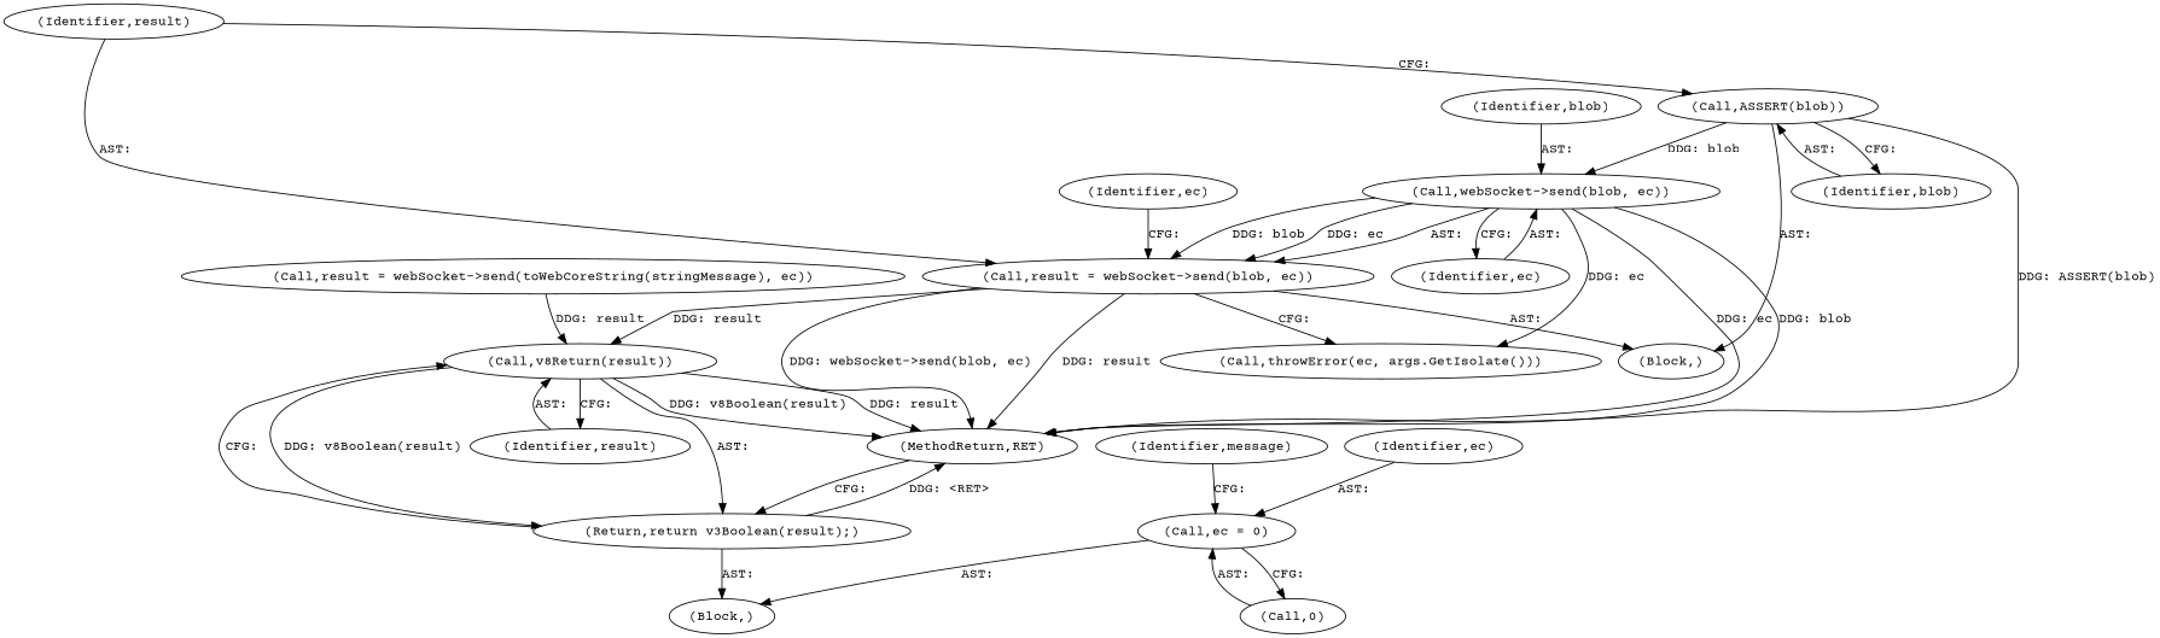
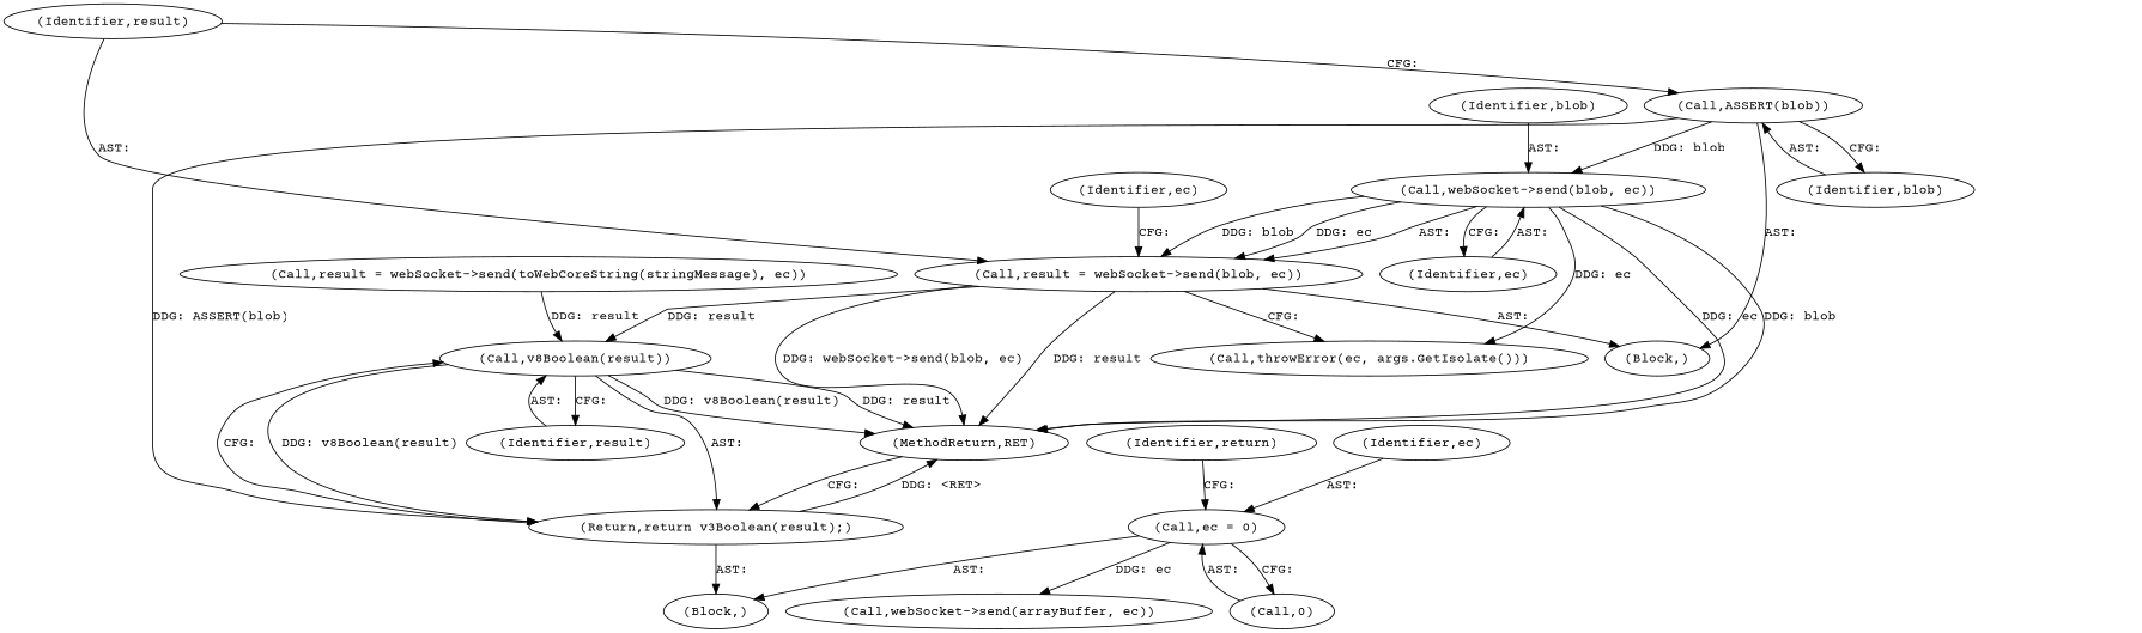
  digraph {
    fontname="Courier Prime"
    node [fontname="Courier Prime"]
    edge [fontname="Courier Prime"]
    n1 [label="(Call,result = webSocket->send(blob, ec))"]
-   n2 [label="(Call,v8Return(result))"]
+   n2 [label="(Call,v8Boolean(result))"]
    n3 [label="(Block,)"]
    n4 [label="(MethodReturn,RET)"]
    n5 [label="(Call,throwError(ec, args.GetIsolate()))"]
    n6 [label="(Call,webSocket->send(blob, ec))"]
    n7 [label="(Identifier,ec)"]
    n8 [label="(Return,return v3Boolean(result);)"]
    n9 [label="(Identifier,result)"]
    n10 [label="(Call,ASSERT(blob))"]
    n11 [label="(Identifier,blob)"]
    n12 [label="(Call,ec = 0)"]
+   n13 [label="(Call,webSocket->send(arrayBuffer, ec))"]
    n14 [label="(Call,0)"]
    n15 [label="(Block,)"]
    n16 [label="(Identifier,result)"]
-   n17 [label="(Identifier,message)"]
+   n17 [label="(Identifier,return)"]
    n18 [label="(Identifier,ec)"]
    n19 [label="(Identifier,blob)"]
    n20 [label="(Call,result = webSocket->send(toWebCoreString(stringMessage), ec))"]
    n21 [label="(Identifier,ec)"]
    n1 -> n2 [label="DDG: result"]
    n1 -> n3 [label="AST: "]
    n1 -> n4 [label="DDG: webSocket->send(blob, ec)"]
    n1 -> n4 [label="DDG: result"]
    n1 -> n5 [label="CFG: "]
    n2 -> n4 [label="DDG: v8Boolean(result)"]
    n2 -> n4 [label="DDG: result"]
    n2 -> n8 [label="AST: "]
    n2 -> n8 [label="DDG: v8Boolean(result)"]
    n2 -> n9 [label="CFG: "]
    n4 -> n8 [label="CFG: "]
    n6 -> n1 [label="AST: "]
    n6 -> n1 [label="DDG: blob"]
    n6 -> n1 [label="DDG: ec"]
    n6 -> n4 [label="DDG: ec"]
    n6 -> n4 [label="DDG: blob"]
    n6 -> n5 [label="DDG: ec"]
    n6 -> n7 [label="CFG: "]
    n7 -> n6 [label="AST: "]
    n8 -> n2 [label="CFG: "]
    n8 -> n4 [label="DDG: <RET>"]
    n8 -> n15 [label="AST: "]
    n9 -> n2 [label="AST: "]
    n10 -> n3 [label="AST: "]
-   n10 -> n4 [label="DDG: ASSERT(blob)"]
+   n10 -> n8 [label="DDG: ASSERT(blob)"]
    n10 -> n6 [label="DDG: blob"]
    n10 -> n11 [label="CFG: "]
    n11 -> n10 [label="AST: "]
+   n12 -> n13 [label="DDG: ec"]
    n12 -> n14 [label="CFG: "]
    n12 -> n15 [label="AST: "]
    n14 -> n12 [label="AST: "]
    n16 -> n1 [label="AST: "]
    n16 -> n10 [label="CFG: "]
    n17 -> n12 [label="CFG: "]
    n18 -> n1 [label="CFG: "]
    n19 -> n6 [label="AST: "]
    n20 -> n2 [label="DDG: result"]
    n21 -> n12 [label="AST: "]
  }
